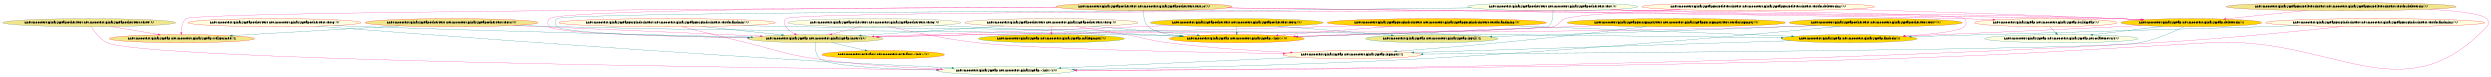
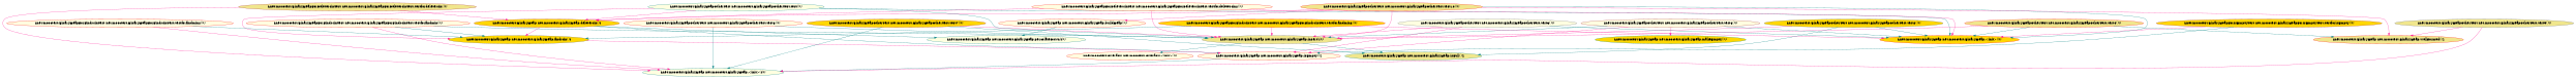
  digraph {
    node [color=red fillcolor=lightyellow style=filled]
    edge [color=teal]
    "Lnet/mooctest/BinaryHeap net.mooctest.BinaryHeap.deleteMin()I" [color=brown fillcolor=gold]
    "Lnet/mooctest/BinaryHeap net.mooctest.BinaryHeap.isEmpty()Z"
    "Lnet/mooctest/BinaryHeap net.mooctest.BinaryHeap.findMin()I" [color=gray40 fillcolor=gold]
    "Lnet/mooctest/BinaryHeap net.mooctest.BinaryHeap.percolateDown(I)V" [color=teal]
    "Lnet/mooctest/BinaryHeap net.mooctest.BinaryHeap.<init>(I)V" [color=teal]
    "Lnet/mooctest/BinaryHeapOtherTest net.mooctest.BinaryHeapOtherTest.test6()V" [color=brown]
    "Lnet/mooctest/BinaryHeap net.mooctest.BinaryHeap.makeEmpty()V" [color=teal fillcolor=gold]
    "Lnet/mooctest/BinaryHeap net.mooctest.BinaryHeap.insert(I)V" [color=gray40 fillcolor=khaki]
    "Lnet/mooctest/BinaryHeap net.mooctest.BinaryHeap.<init>()V" [fillcolor=gold]
    "Lnet/mooctest/BinaryHeap net.mooctest.BinaryHeap.isFull()Z" [color=teal fillcolor=khaki]
-   "Lnet/mooctest/Overflow net.mooctest.Overflow.<init>()V" [fillcolor=gold]
+   "Lnet/mooctest/Overflow net.mooctest.Overflow.<init>()V"
    "Lnet/mooctest/BinaryHeapOtherTest net.mooctest.BinaryHeapOtherTest.test10()V" [fillcolor=khaki]
    "Lnet/mooctest/BinaryHeap net.mooctest.BinaryHeap.wellFormed()Z" [fillcolor=khaki]
    "Lnet/mooctest/BinaryHeap net.mooctest.BinaryHeap.buildHeap()V"
    "Lnet/mooctest/BinaryHeapForFindMinTest net.mooctest.BinaryHeapForFindMinTest.testforfindmin3()V" [fillcolor=gold]
    "Lnet/mooctest/BinaryHeapOtherTest net.mooctest.BinaryHeapOtherTest.test7()V" [color=brown fillcolor=gold]
    "Lnet/mooctest/BinaryHeapForIsEmptyTest net.mooctest.BinaryHeapForIsEmptyTest.testforisEmpty()V" [color=brown fillcolor=gold]
    "Lnet/mooctest/BinaryHeapOtherTest net.mooctest.BinaryHeapOtherTest.test8()V"
    "Lnet/mooctest/BinaryHeapOtherTest net.mooctest.BinaryHeapOtherTest.test()V" [color=teal]
    "Lnet/mooctest/BinaryHeapOtherTest net.mooctest.BinaryHeapOtherTest.test2()V" [color=gray40 fillcolor=gold]
    "Lnet/mooctest/BinaryHeapForDeleteMinTest net.mooctest.BinaryHeapForDeleteMinTest.testfordeleteMin2()V"
    "Lnet/mooctest/BinaryHeapOtherTest net.mooctest.BinaryHeapOtherTest.test9()V" [color=gray40 fillcolor=khaki]
    "Lnet/mooctest/BinaryHeapForFindMinTest net.mooctest.BinaryHeapForFindMinTest.testforfindmin()V"
    "Lnet/mooctest/BinaryHeapOtherTest net.mooctest.BinaryHeapOtherTest.test3()V" [color=gray40]
    "Lnet/mooctest/BinaryHeapOtherTest net.mooctest.BinaryHeapOtherTest.test4()V" [fillcolor=khaki]
    "Lnet/mooctest/BinaryHeapForFindMinTest net.mooctest.BinaryHeapForFindMinTest.testforfindmin2()V"
    "Lnet/mooctest/BinaryHeapForDeleteMinTest net.mooctest.BinaryHeapForDeleteMinTest.testfordeleteMin()V" [color=brown fillcolor=khaki]
    "Lnet/mooctest/BinaryHeap net.mooctest.BinaryHeap.deleteMin()I" -> "Lnet/mooctest/BinaryHeap net.mooctest.BinaryHeap.isEmpty()Z"
    "Lnet/mooctest/BinaryHeap net.mooctest.BinaryHeap.deleteMin()I" -> "Lnet/mooctest/BinaryHeap net.mooctest.BinaryHeap.findMin()I" [color=deeppink]
    "Lnet/mooctest/BinaryHeap net.mooctest.BinaryHeap.deleteMin()I" -> "Lnet/mooctest/BinaryHeap net.mooctest.BinaryHeap.percolateDown(I)V"
    "Lnet/mooctest/BinaryHeap net.mooctest.BinaryHeap.isEmpty()Z" -> "Lnet/mooctest/BinaryHeap net.mooctest.BinaryHeap.<init>(I)V"
-   "Lnet/mooctest/BinaryHeap net.mooctest.BinaryHeap.findMin()I" -> "Lnet/mooctest/BinaryHeap net.mooctest.BinaryHeap.isEmpty()Z"
+   "Lnet/mooctest/BinaryHeap net.mooctest.BinaryHeap.findMin()I" -> "Lnet/mooctest/BinaryHeap net.mooctest.BinaryHeap.isEmpty()Z" [color=deeppink]
    "Lnet/mooctest/BinaryHeapOtherTest net.mooctest.BinaryHeapOtherTest.test6()V" -> "Lnet/mooctest/BinaryHeap net.mooctest.BinaryHeap.isEmpty()Z" [color=deeppink]
    "Lnet/mooctest/BinaryHeapOtherTest net.mooctest.BinaryHeapOtherTest.test6()V" -> "Lnet/mooctest/BinaryHeap net.mooctest.BinaryHeap.makeEmpty()V" [color=deeppink]
    "Lnet/mooctest/BinaryHeapOtherTest net.mooctest.BinaryHeapOtherTest.test6()V" -> "Lnet/mooctest/BinaryHeap net.mooctest.BinaryHeap.insert(I)V"
    "Lnet/mooctest/BinaryHeapOtherTest net.mooctest.BinaryHeapOtherTest.test6()V" -> "Lnet/mooctest/BinaryHeap net.mooctest.BinaryHeap.<init>()V"
-   "Lnet/mooctest/BinaryHeap net.mooctest.BinaryHeap.insert(I)V" -> "Lnet/mooctest/BinaryHeap net.mooctest.BinaryHeap.<init>(I)V"
+   "Lnet/mooctest/BinaryHeap net.mooctest.BinaryHeap.insert(I)V" -> "Lnet/mooctest/BinaryHeap net.mooctest.BinaryHeap.isFull()Z"
    "Lnet/mooctest/BinaryHeap net.mooctest.BinaryHeap.insert(I)V" -> "Lnet/mooctest/Overflow net.mooctest.Overflow.<init>()V"
    "Lnet/mooctest/BinaryHeapOtherTest net.mooctest.BinaryHeapOtherTest.test10()V" -> "Lnet/mooctest/BinaryHeap net.mooctest.BinaryHeap.deleteMin()I" [color=deeppink]
    "Lnet/mooctest/BinaryHeapOtherTest net.mooctest.BinaryHeapOtherTest.test10()V" -> "Lnet/mooctest/BinaryHeap net.mooctest.BinaryHeap.insert(I)V" [color=deeppink]
    "Lnet/mooctest/BinaryHeapOtherTest net.mooctest.BinaryHeapOtherTest.test10()V" -> "Lnet/mooctest/BinaryHeap net.mooctest.BinaryHeap.<init>()V"
    "Lnet/mooctest/BinaryHeapOtherTest net.mooctest.BinaryHeapOtherTest.test10()V" -> "Lnet/mooctest/BinaryHeap net.mooctest.BinaryHeap.wellFormed()Z" [color=deeppink]
    "Lnet/mooctest/BinaryHeapOtherTest net.mooctest.BinaryHeapOtherTest.test10()V" -> "Lnet/mooctest/BinaryHeap net.mooctest.BinaryHeap.buildHeap()V" [color=deeppink]
    "Lnet/mooctest/BinaryHeap net.mooctest.BinaryHeap.buildHeap()V" -> "Lnet/mooctest/BinaryHeap net.mooctest.BinaryHeap.percolateDown(I)V"
    "Lnet/mooctest/BinaryHeapForFindMinTest net.mooctest.BinaryHeapForFindMinTest.testforfindmin3()V" -> "Lnet/mooctest/BinaryHeap net.mooctest.BinaryHeap.findMin()I"
    "Lnet/mooctest/BinaryHeapForFindMinTest net.mooctest.BinaryHeapForFindMinTest.testforfindmin3()V" -> "Lnet/mooctest/BinaryHeap net.mooctest.BinaryHeap.insert(I)V" [color=deeppink]
    "Lnet/mooctest/BinaryHeapForFindMinTest net.mooctest.BinaryHeapForFindMinTest.testforfindmin3()V" -> "Lnet/mooctest/BinaryHeap net.mooctest.BinaryHeap.<init>()V" [color=deeppink]
    "Lnet/mooctest/BinaryHeapOtherTest net.mooctest.BinaryHeapOtherTest.test7()V" -> "Lnet/mooctest/BinaryHeap net.mooctest.BinaryHeap.<init>(I)V"
    "Lnet/mooctest/BinaryHeapOtherTest net.mooctest.BinaryHeapOtherTest.test7()V" -> "Lnet/mooctest/BinaryHeap net.mooctest.BinaryHeap.insert(I)V" [color=deeppink]
    "Lnet/mooctest/BinaryHeapOtherTest net.mooctest.BinaryHeapOtherTest.test7()V" -> "Lnet/mooctest/BinaryHeap net.mooctest.BinaryHeap.isFull()Z"
    "Lnet/mooctest/BinaryHeapForIsEmptyTest net.mooctest.BinaryHeapForIsEmptyTest.testforisEmpty()V" -> "Lnet/mooctest/BinaryHeap net.mooctest.BinaryHeap.isEmpty()Z"
    "Lnet/mooctest/BinaryHeapForIsEmptyTest net.mooctest.BinaryHeapForIsEmptyTest.testforisEmpty()V" -> "Lnet/mooctest/BinaryHeap net.mooctest.BinaryHeap.<init>()V" [color=deeppink]
    "Lnet/mooctest/BinaryHeapOtherTest net.mooctest.BinaryHeapOtherTest.test8()V" -> "Lnet/mooctest/BinaryHeap net.mooctest.BinaryHeap.<init>(I)V"
    "Lnet/mooctest/BinaryHeapOtherTest net.mooctest.BinaryHeapOtherTest.test8()V" -> "Lnet/mooctest/BinaryHeap net.mooctest.BinaryHeap.insert(I)V"
    "Lnet/mooctest/BinaryHeapOtherTest net.mooctest.BinaryHeapOtherTest.test()V" -> "Lnet/mooctest/BinaryHeap net.mooctest.BinaryHeap.deleteMin()I" [color=deeppink]
    "Lnet/mooctest/BinaryHeapOtherTest net.mooctest.BinaryHeapOtherTest.test()V" -> "Lnet/mooctest/BinaryHeap net.mooctest.BinaryHeap.findMin()I" [color=deeppink]
    "Lnet/mooctest/BinaryHeapOtherTest net.mooctest.BinaryHeapOtherTest.test()V" -> "Lnet/mooctest/BinaryHeap net.mooctest.BinaryHeap.insert(I)V"
    "Lnet/mooctest/BinaryHeapOtherTest net.mooctest.BinaryHeapOtherTest.test()V" -> "Lnet/mooctest/BinaryHeap net.mooctest.BinaryHeap.<init>()V"
    "Lnet/mooctest/BinaryHeapOtherTest net.mooctest.BinaryHeapOtherTest.test2()V" -> "Lnet/mooctest/BinaryHeap net.mooctest.BinaryHeap.insert(I)V" [color=deeppink]
    "Lnet/mooctest/BinaryHeapOtherTest net.mooctest.BinaryHeapOtherTest.test2()V" -> "Lnet/mooctest/BinaryHeap net.mooctest.BinaryHeap.<init>()V"
    "Lnet/mooctest/BinaryHeapOtherTest net.mooctest.BinaryHeapOtherTest.test2()V" -> "Lnet/mooctest/BinaryHeap net.mooctest.BinaryHeap.isFull()Z"
    "Lnet/mooctest/BinaryHeapForDeleteMinTest net.mooctest.BinaryHeapForDeleteMinTest.testfordeleteMin2()V" -> "Lnet/mooctest/BinaryHeap net.mooctest.BinaryHeap.deleteMin()I" [color=deeppink]
    "Lnet/mooctest/BinaryHeapForDeleteMinTest net.mooctest.BinaryHeapForDeleteMinTest.testfordeleteMin2()V" -> "Lnet/mooctest/BinaryHeap net.mooctest.BinaryHeap.insert(I)V" [color=deeppink]
    "Lnet/mooctest/BinaryHeapForDeleteMinTest net.mooctest.BinaryHeapForDeleteMinTest.testfordeleteMin2()V" -> "Lnet/mooctest/BinaryHeap net.mooctest.BinaryHeap.<init>()V" [color=deeppink]
    "Lnet/mooctest/BinaryHeapOtherTest net.mooctest.BinaryHeapOtherTest.test9()V" -> "Lnet/mooctest/BinaryHeap net.mooctest.BinaryHeap.<init>(I)V" [color=deeppink]
    "Lnet/mooctest/BinaryHeapOtherTest net.mooctest.BinaryHeapOtherTest.test9()V" -> "Lnet/mooctest/BinaryHeap net.mooctest.BinaryHeap.wellFormed()Z" [color=deeppink]
    "Lnet/mooctest/BinaryHeapForFindMinTest net.mooctest.BinaryHeapForFindMinTest.testforfindmin()V" -> "Lnet/mooctest/BinaryHeap net.mooctest.BinaryHeap.findMin()I"
    "Lnet/mooctest/BinaryHeapForFindMinTest net.mooctest.BinaryHeapForFindMinTest.testforfindmin()V" -> "Lnet/mooctest/BinaryHeap net.mooctest.BinaryHeap.<init>(I)V" [color=deeppink]
    "Lnet/mooctest/BinaryHeapForFindMinTest net.mooctest.BinaryHeapForFindMinTest.testforfindmin()V" -> "Lnet/mooctest/BinaryHeap net.mooctest.BinaryHeap.insert(I)V"
    "Lnet/mooctest/BinaryHeapOtherTest net.mooctest.BinaryHeapOtherTest.test3()V" -> "Lnet/mooctest/BinaryHeap net.mooctest.BinaryHeap.isEmpty()Z" [color=deeppink]
    "Lnet/mooctest/BinaryHeapOtherTest net.mooctest.BinaryHeapOtherTest.test3()V" -> "Lnet/mooctest/BinaryHeap net.mooctest.BinaryHeap.insert(I)V" [color=deeppink]
    "Lnet/mooctest/BinaryHeapOtherTest net.mooctest.BinaryHeapOtherTest.test3()V" -> "Lnet/mooctest/BinaryHeap net.mooctest.BinaryHeap.<init>()V"
    "Lnet/mooctest/BinaryHeapOtherTest net.mooctest.BinaryHeapOtherTest.test4()V" -> "Lnet/mooctest/BinaryHeap net.mooctest.BinaryHeap.insert(I)V" [color=deeppink]
    "Lnet/mooctest/BinaryHeapOtherTest net.mooctest.BinaryHeapOtherTest.test4()V" -> "Lnet/mooctest/BinaryHeap net.mooctest.BinaryHeap.<init>()V"
    "Lnet/mooctest/BinaryHeapOtherTest net.mooctest.BinaryHeapOtherTest.test4()V" -> "Lnet/mooctest/BinaryHeap net.mooctest.BinaryHeap.wellFormed()Z"
    "Lnet/mooctest/BinaryHeapForFindMinTest net.mooctest.BinaryHeapForFindMinTest.testforfindmin2()V" -> "Lnet/mooctest/BinaryHeap net.mooctest.BinaryHeap.findMin()I"
    "Lnet/mooctest/BinaryHeapForFindMinTest net.mooctest.BinaryHeapForFindMinTest.testforfindmin2()V" -> "Lnet/mooctest/BinaryHeap net.mooctest.BinaryHeap.<init>(I)V" [color=deeppink]
    "Lnet/mooctest/BinaryHeapForDeleteMinTest net.mooctest.BinaryHeapForDeleteMinTest.testfordeleteMin()V" -> "Lnet/mooctest/BinaryHeap net.mooctest.BinaryHeap.deleteMin()I" [color=deeppink]
    "Lnet/mooctest/BinaryHeapForDeleteMinTest net.mooctest.BinaryHeapForDeleteMinTest.testfordeleteMin()V" -> "Lnet/mooctest/BinaryHeap net.mooctest.BinaryHeap.<init>(I)V" [color=deeppink]
  }
